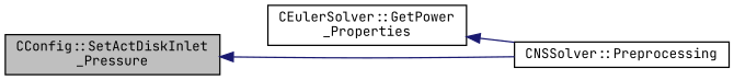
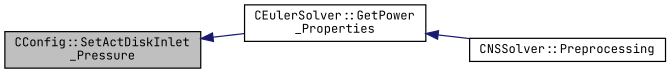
  digraph {
    fontname="JetBrains Mono"
    rankdir=LR
    node [color=black fillcolor=white fontname="JetBrains Mono" fontsize=10 shape=box style=filled]
    edge [color=midnightblue dir=back fontname="JetBrains Mono" fontsize=10 labelfontname=Helvetica labelfontsize=10 style=solid]
    n1 [fillcolor=grey75 fontcolor=black height=0.2 label="CConfig::SetActDiskInlet\l_Pressure" width=0.4]
    n2 [height=0.2 label="CEulerSolver::GetPower\l_Properties" width=0.4]
    n3 [height=0.2 label="CNSSolver::Preprocessing" width=0.4]
-   n1 -> n3
+   n1 -> n2
    n2 -> n3
  }
